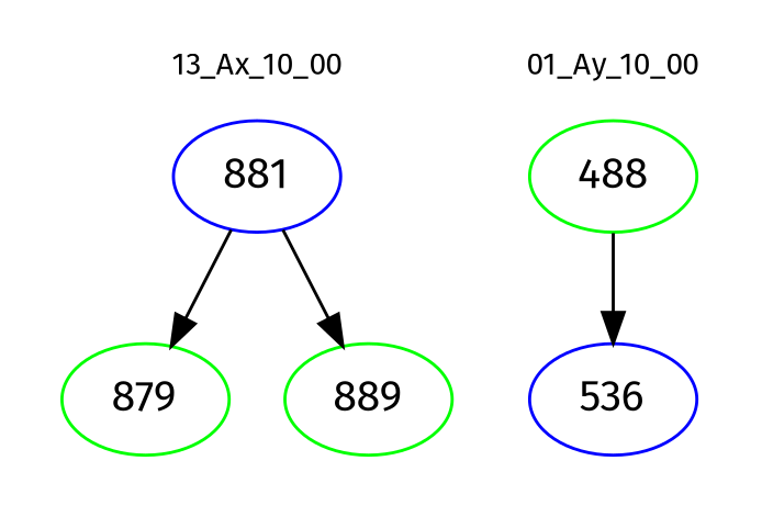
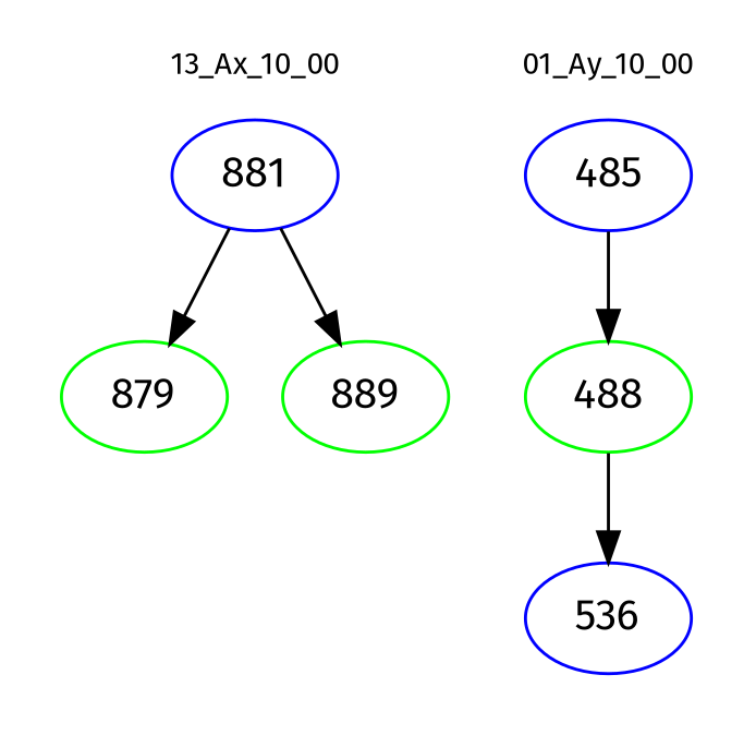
  digraph {
    fontname="Fira Sans"
    node [color=blue fontname="Fira Sans"]
    edge [color=black fontname="Fira Sans"]
    n1 [label=881]
    n2 [color=green label=879]
    n3 [color=green label=889]
+   n4 [label=485]
    n5 [color=green label=488]
    n6 [label=536]
    subgraph cluster_1 {
      color=white
      fontsize=10
      label="13_Ax_10_00"
      n1
      n2
      n3
    }
    subgraph cluster_2 {
      color=white
      fontsize=10
      label="01_Ay_10_00"
+     n4
      n5
      n6
    }
    n1 -> n2
    n1 -> n3
+   n4 -> n5
    n5 -> n6
  }
